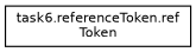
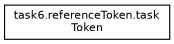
  digraph {
    rankdir=LR
-   n1 [color=black fillcolor=white fontname=Helvetica fontsize=10 height=0.2 label="task6.referenceToken.ref\lToken" shape=record style=filled width=0.4]
+   n1 [color=black fillcolor=white fontname=Helvetica fontsize=10 height=0.2 label="task6.referenceToken.task\lToken" shape=record style=filled width=0.4]
  }
